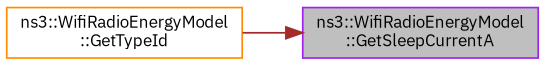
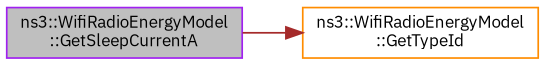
  digraph {
    rankdir=RL
    fontname="IBM Plex Sans"
    node [fontname="IBM Plex Sans" fontsize=10 shape=record style=filled]
    n1 [color=purple fillcolor=grey75 fontcolor=black height=0.2 label="ns3::WifiRadioEnergyModel\l::GetSleepCurrentA" width=0.4]
    n2 [color=darkorange fillcolor=white height=0.2 label="ns3::WifiRadioEnergyModel\l::GetTypeId" width=0.4]
-   n1 -> n2 [color=brown dir=back fontname="IBM Plex Sans" fontsize=10 labelfontname=Helvetica labelfontsize=10 style=solid]
+   n2 -> n1 [color=brown dir=back fontname="IBM Plex Sans" fontsize=10 labelfontname=Helvetica labelfontsize=10 style=solid]
  }
